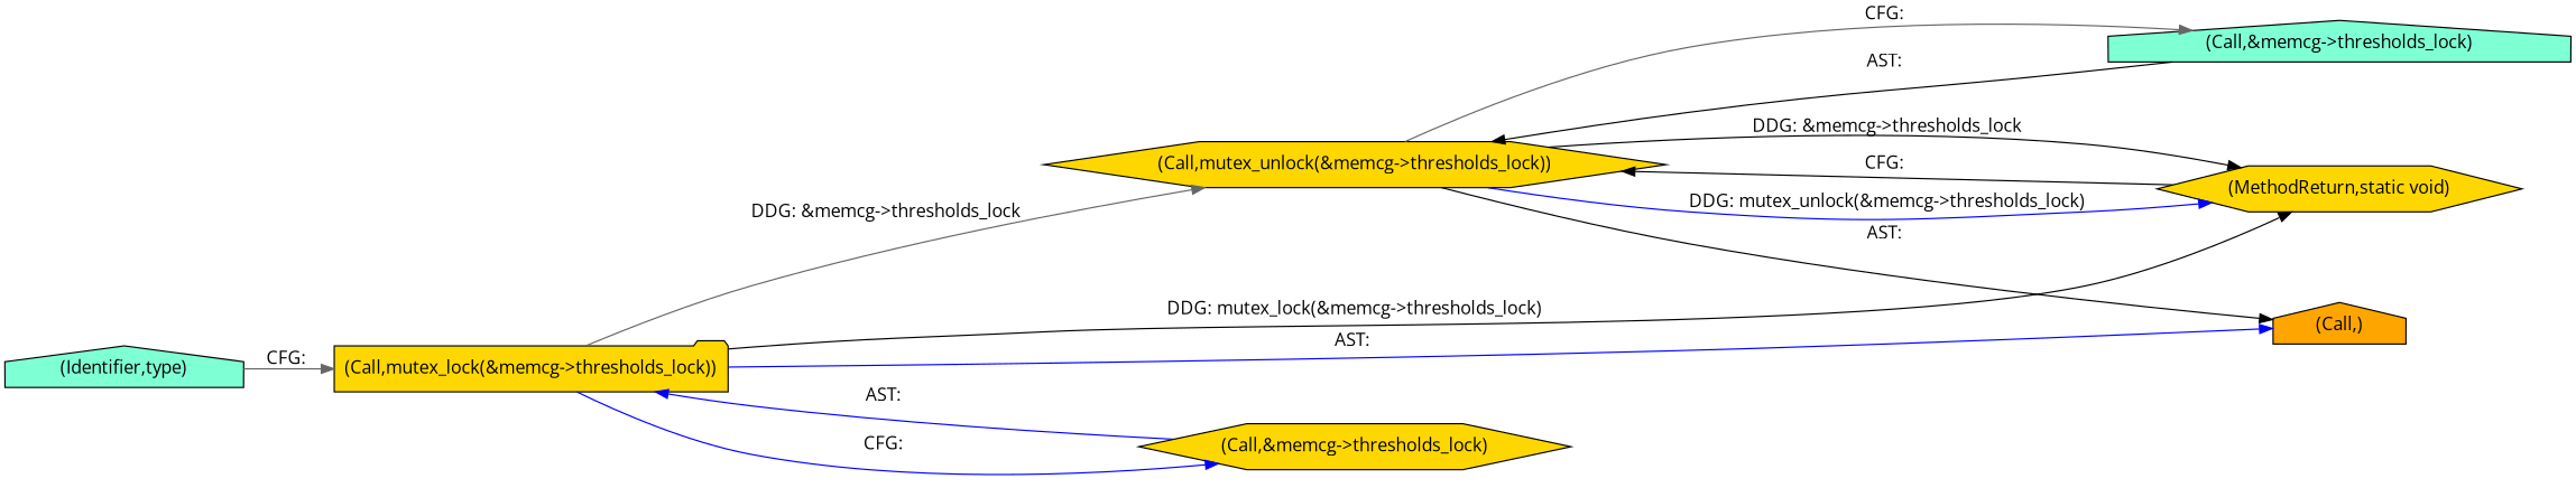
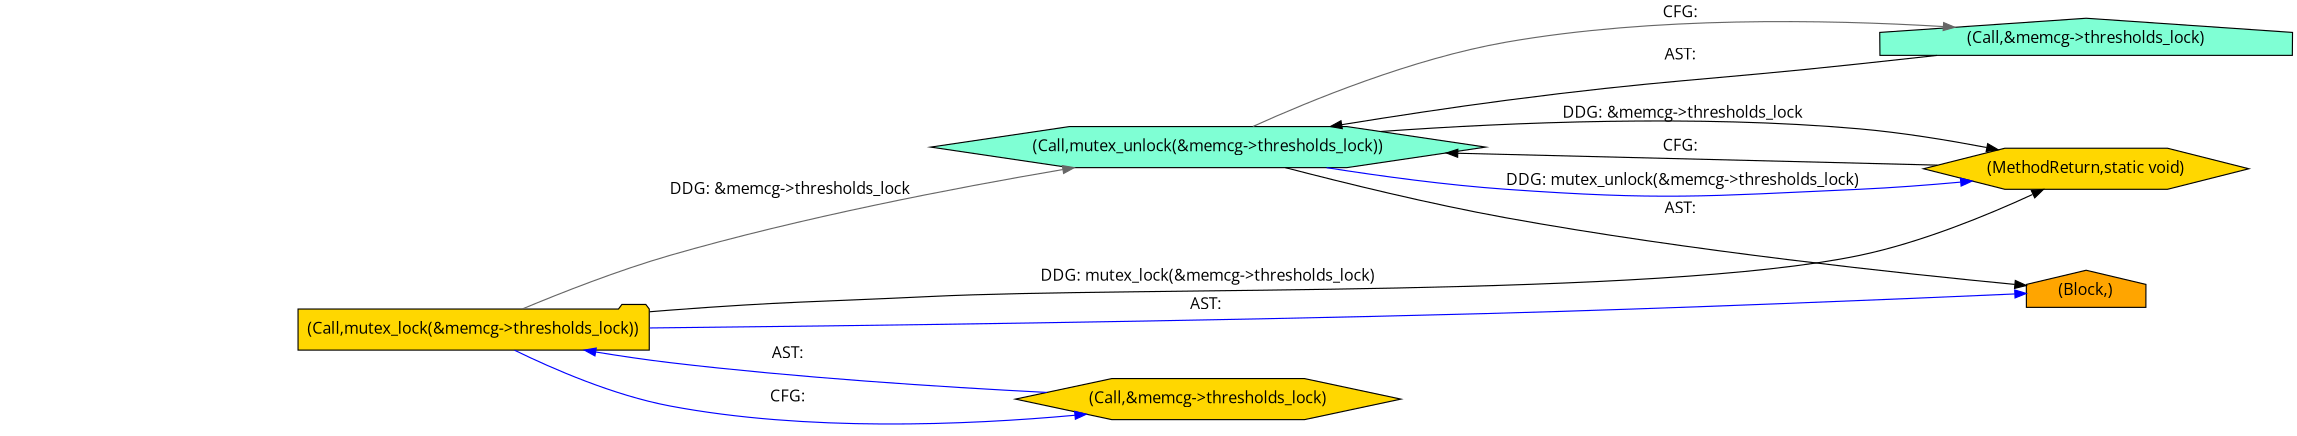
  digraph {
    fontname="Open Sans"
    rankdir=LR
    node [fillcolor=aquamarine fontname="Open Sans" shape=hexagon style=filled]
    edge [color=black fontname="Open Sans"]
-   n1 [fillcolor=gold label="(Call,mutex_unlock(&memcg->thresholds_lock))"]
+   n1 [label="(Call,mutex_unlock(&memcg->thresholds_lock))"]
    n2 [fillcolor=gold label="(MethodReturn,static void)"]
-   n3 [fillcolor=orange label="(Call,)" shape=house]
+   n3 [fillcolor=orange label="(Block,)" shape=house]
    n4 [label="(Call,&memcg->thresholds_lock)" shape=house]
    n5 [fillcolor=gold label="(Call,mutex_lock(&memcg->thresholds_lock))" shape=folder]
    n6 [fillcolor=gold label="(Call,&memcg->thresholds_lock)"]
-   n7 [label="(Identifier,type)" shape=house]
    n1 -> n2 [color=blue label="DDG: mutex_unlock(&memcg->thresholds_lock)"]
    n1 -> n2 [label="DDG: &memcg->thresholds_lock"]
    n1 -> n3 [label="AST: "]
    n1 -> n4 [color=gray40 label="CFG: "]
    n2 -> n1 [label="CFG: "]
    n4 -> n1 [label="AST: "]
    n5 -> n1 [color=gray40 label="DDG: &memcg->thresholds_lock"]
    n5 -> n2 [label="DDG: mutex_lock(&memcg->thresholds_lock)"]
    n5 -> n3 [color=blue label="AST: "]
    n5 -> n6 [color=blue label="CFG: "]
    n6 -> n5 [color=blue label="AST: "]
-   n7 -> n5 [color=gray40 label="CFG: "]
  }
